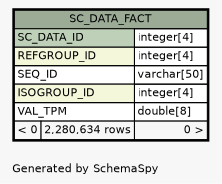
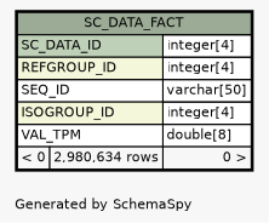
  digraph {
    bgcolor="#f7f7f7"
    fontname=Helvetica
    fontsize=11
    label="\nGenerated by SchemaSpy"
    labeljust=l
    nodesep=0.18
    rankdir=TB
    ranksep=0.46
-   n1 [fontname=Helvetica fontsize=11 label=<     <TABLE BORDER="2" CELLBORDER="1" CELLSPACING="0" BGCOLOR="#ffffff">       <TR><TD COLSPAN="3" BGCOLOR="#9bab96" ALIGN="CENTER">SC_DATA_FACT</TD></TR>       <TR><TD PORT="SC_DATA_ID" COLSPAN="2" BGCOLOR="#bed1b8" ALIGN="LEFT">SC_DATA_ID</TD><TD PORT="SC_DATA_ID.type" ALIGN="LEFT">integer[4]</TD></TR>       <TR><TD PORT="REFGROUP_ID" COLSPAN="2" BGCOLOR="#f4f7da" ALIGN="LEFT">REFGROUP_ID</TD><TD PORT="REFGROUP_ID.type" ALIGN="LEFT">integer[4]</TD></TR>       <TR><TD PORT="SEQ_ID" COLSPAN="2" ALIGN="LEFT">SEQ_ID</TD><TD PORT="SEQ_ID.type" ALIGN="LEFT">varchar[50]</TD></TR>       <TR><TD PORT="ISOGROUP_ID" COLSPAN="2" BGCOLOR="#f4f7da" ALIGN="LEFT">ISOGROUP_ID</TD><TD PORT="ISOGROUP_ID.type" ALIGN="LEFT">integer[4]</TD></TR>       <TR><TD PORT="VAL_TPM" COLSPAN="2" ALIGN="LEFT">VAL_TPM</TD><TD PORT="VAL_TPM.type" ALIGN="LEFT">double[8]</TD></TR>       <TR><TD ALIGN="LEFT" BGCOLOR="#f7f7f7">&lt; 0</TD><TD ALIGN="RIGHT" BGCOLOR="#f7f7f7">2,280,634 rows</TD><TD ALIGN="RIGHT" BGCOLOR="#f7f7f7">0 &gt;</TD></TR>     </TABLE>> shape=plaintext]
+   n1 [fontname=Helvetica fontsize=11 label=<     <TABLE BORDER="2" CELLBORDER="1" CELLSPACING="0" BGCOLOR="#ffffff">       <TR><TD COLSPAN="3" BGCOLOR="#9bab96" ALIGN="CENTER">SC_DATA_FACT</TD></TR>       <TR><TD PORT="SC_DATA_ID" COLSPAN="2" BGCOLOR="#bed1b8" ALIGN="LEFT">SC_DATA_ID</TD><TD PORT="SC_DATA_ID.type" ALIGN="LEFT">integer[4]</TD></TR>       <TR><TD PORT="REFGROUP_ID" COLSPAN="2" BGCOLOR="#f4f7da" ALIGN="LEFT">REFGROUP_ID</TD><TD PORT="REFGROUP_ID.type" ALIGN="LEFT">integer[4]</TD></TR>       <TR><TD PORT="SEQ_ID" COLSPAN="2" ALIGN="LEFT">SEQ_ID</TD><TD PORT="SEQ_ID.type" ALIGN="LEFT">varchar[50]</TD></TR>       <TR><TD PORT="ISOGROUP_ID" COLSPAN="2" BGCOLOR="#f4f7da" ALIGN="LEFT">ISOGROUP_ID</TD><TD PORT="ISOGROUP_ID.type" ALIGN="LEFT">integer[4]</TD></TR>       <TR><TD PORT="VAL_TPM" COLSPAN="2" ALIGN="LEFT">VAL_TPM</TD><TD PORT="VAL_TPM.type" ALIGN="LEFT">double[8]</TD></TR>       <TR><TD ALIGN="LEFT" BGCOLOR="#f7f7f7">&lt; 0</TD><TD ALIGN="RIGHT" BGCOLOR="#f7f7f7">2,980,634 rows</TD><TD ALIGN="RIGHT" BGCOLOR="#f7f7f7">0 &gt;</TD></TR>     </TABLE>> shape=plaintext]
  }
